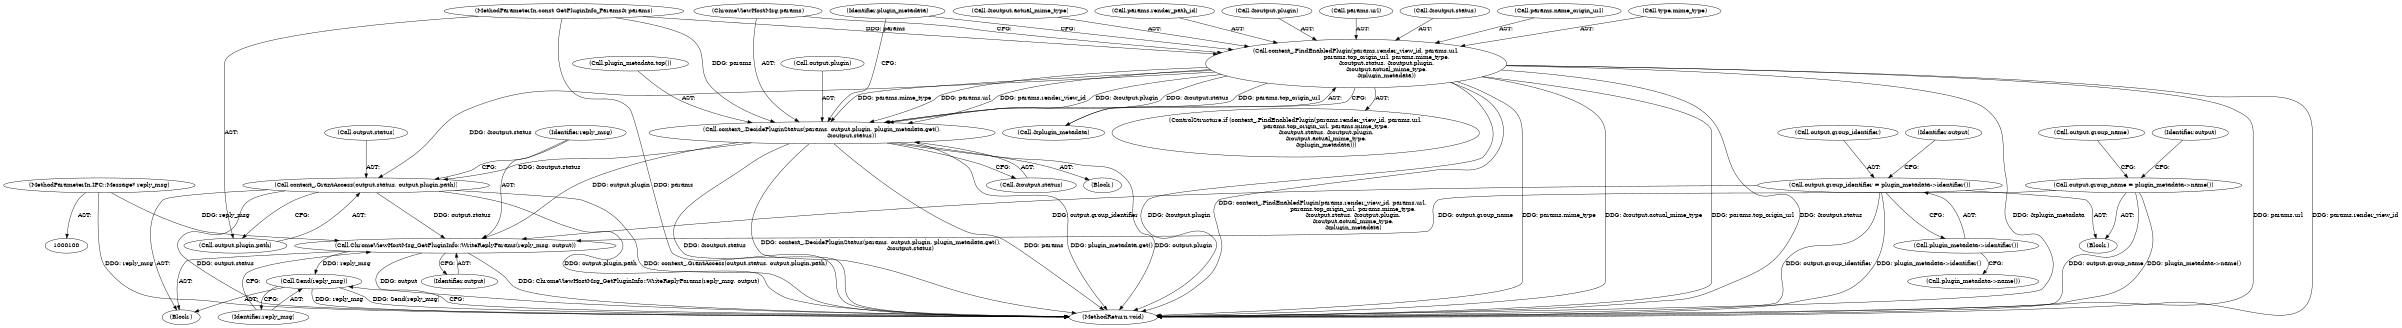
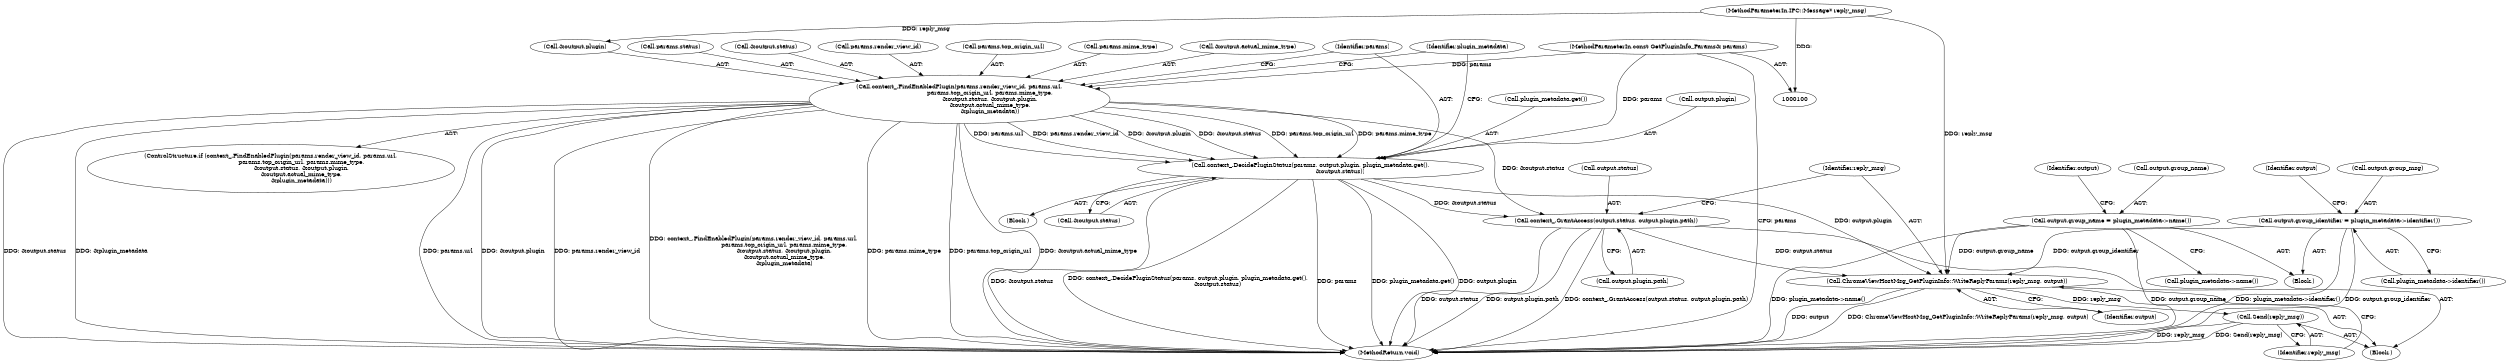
  digraph {
    n1 [label="(Call,ChromeViewHostMsg_GetPluginInfo::WriteReplyParams(reply_msg, output))"]
    n2 [label="(Call,Send(reply_msg))"]
    n3 [label="(Identifier,output)"]
    n4 [label="(MethodReturn,void)"]
    n5 [label="(Block,)"]
    n6 [label="(Identifier,reply_msg)"]
    n7 [label="(MethodParameterIn,IPC::Message* reply_msg)"]
    1000100
    n9 [label="(Call,context_.GrantAccess(output.status, output.plugin.path))"]
    n10 [label="(Call,output.plugin.path)"]
    n11 [label="(Call,context_.DecidePluginStatus(params, output.plugin, plugin_metadata.get(),\n                                &output.status))"]
    n12 [label="(Call,&output.status)"]
    n13 [label="(Block,)"]
    n14 [label="(Call,context_.FindEnabledPlugin(params.render_view_id, params.url,\n                                 params.top_origin_url, params.mime_type,\n                                 &output.status, &output.plugin,\n                                 &output.actual_mime_type,\n                                 &plugin_metadata))"]
-   n15 [label="(Call,&plugin_metadata)"]
    n16 [label="(ControlStructure,if (context_.FindEnabledPlugin(params.render_view_id, params.url,\n                                 params.top_origin_url, params.mime_type,\n                                 &output.status, &output.plugin,\n                                 &output.actual_mime_type,\n                                 &plugin_metadata)))"]
    n17 [label="(MethodParameterIn,const GetPluginInfo_Params& params)"]
    n18 [label="(Call,output.group_name = plugin_metadata->name())"]
    n19 [label="(Call,plugin_metadata->name())"]
    n20 [label="(Block,)"]
    n21 [label="(Call,output.group_identifier = plugin_metadata->identifier())"]
    n22 [label="(Call,plugin_metadata->identifier())"]
-   n23 [label="(Call,params.render_path_id)"]
+   n23 [label="(Call,params.render_view_id)"]
    n24 [label="(Call,&output.plugin)"]
    n25 [label="(Call,output.plugin)"]
-   n26 [label="(Call,params.name_origin_url)"]
-   n27 [label="(Call,type.mime_type)"]
-   n28 [label="(Call,plugin_metadata.top())"]
+   n26 [label="(Call,params.top_origin_url)"]
+   n27 [label="(Call,params.mime_type)"]
+   n28 [label="(Call,plugin_metadata.get())"]
    n29 [label="(Call,&output.actual_mime_type)"]
    n30 [label="(Identifier,plugin_metadata)"]
-   n31 [label="(ChromeViewHostMsg,params)"]
+   n31 [label="(Identifier,params)"]
    n32 [label="(Identifier,output)"]
-   n33 [label="(Call,output.group_identifier)"]
-   n34 [label="(Call,params.url)"]
+   n33 [label="(Call,output.group_msg)"]
+   n34 [label="(Call,params.status)"]
    n35 [label="(Identifier,output)"]
    n36 [label="(Identifier,reply_msg)"]
    n37 [label="(Call,output.status)"]
    n38 [label="(Call,output.group_name)"]
    n39 [label="(Call,&output.status)"]
    n1 -> n2 [label="DDG: reply_msg"]
    n1 -> n3 [label="CFG: "]
    n1 -> n4 [label="DDG: ChromeViewHostMsg_GetPluginInfo::WriteReplyParams(reply_msg, output)"]
    n1 -> n4 [label="DDG: output"]
    n1 -> n5 [label="AST: "]
    n2 -> n4 [label="DDG: reply_msg"]
    n2 -> n4 [label="DDG: Send(reply_msg)"]
    n2 -> n5 [label="AST: "]
    n2 -> n6 [label="CFG: "]
    n3 -> n1 [label="AST: "]
-   n4 -> n2 [label="CFG: "]
    n6 -> n1 [label="CFG: "]
    n6 -> n2 [label="AST: "]
    n7 -> n1 [label="DDG: reply_msg"]
-   n7 -> n4 [label="DDG: reply_msg"]
-   n7 -> 1000100 [label="AST: "]
+   n7 -> n24 [label="DDG: reply_msg"]
+   n7 -> 1000100 [label="DDG: "]
    n9 -> n1 [label="DDG: output.status"]
    n9 -> n4 [label="DDG: context_.GrantAccess(output.status, output.plugin.path)"]
    n9 -> n4 [label="DDG: output.status"]
    n9 -> n4 [label="DDG: output.plugin.path"]
    n9 -> n5 [label="AST: "]
    n9 -> n10 [label="CFG: "]
    n10 -> n9 [label="AST: "]
    n11 -> n1 [label="DDG: output.plugin"]
    n11 -> n4 [label="DDG: plugin_metadata.get()"]
    n11 -> n4 [label="DDG: output.plugin"]
    n11 -> n4 [label="DDG: &output.status"]
    n11 -> n4 [label="DDG: context_.DecidePluginStatus(params, output.plugin, plugin_metadata.get(),\n                                &output.status)"]
    n11 -> n4 [label="DDG: params"]
    n11 -> n9 [label="DDG: &output.status"]
    n11 -> n12 [label="CFG: "]
    n11 -> n13 [label="AST: "]
    n12 -> n11 [label="AST: "]
    n14 -> n4 [label="DDG: &output.plugin"]
    n14 -> n4 [label="DDG: context_.FindEnabledPlugin(params.render_view_id, params.url,\n                                 params.top_origin_url, params.mime_type,\n                                 &output.status, &output.plugin,\n                                 &output.actual_mime_type,\n                                 &plugin_metadata)"]
    n14 -> n4 [label="DDG: params.mime_type"]
    n14 -> n4 [label="DDG: &output.actual_mime_type"]
    n14 -> n4 [label="DDG: params.top_origin_url"]
    n14 -> n4 [label="DDG: &output.status"]
    n14 -> n4 [label="DDG: &plugin_metadata"]
    n14 -> n4 [label="DDG: params.url"]
    n14 -> n4 [label="DDG: params.render_view_id"]
    n14 -> n9 [label="DDG: &output.status"]
    n14 -> n11 [label="DDG: params.top_origin_url"]
    n14 -> n11 [label="DDG: params.mime_type"]
    n14 -> n11 [label="DDG: params.url"]
    n14 -> n11 [label="DDG: params.render_view_id"]
    n14 -> n11 [label="DDG: &output.plugin"]
    n14 -> n11 [label="DDG: &output.status"]
-   n14 -> n15 [label="CFG: "]
    n14 -> n16 [label="AST: "]
-   n15 -> n14 [label="AST: "]
-   n17 -> n4 [label="DDG: params"]
-   n17 -> n10 [label="AST: "]
+   n17 -> n4 [label="CFG: params"]
+   n17 -> 1000100 [label="AST: "]
    n17 -> n11 [label="DDG: params"]
    n17 -> n14 [label="DDG: params"]
    n18 -> n1 [label="DDG: output.group_name"]
    n18 -> n4 [label="DDG: output.group_name"]
    n18 -> n4 [label="DDG: plugin_metadata->name()"]
-   n22 -> n19 [label="CFG: "]
+   n18 -> n19 [label="CFG: "]
    n18 -> n20 [label="AST: "]
    n21 -> n1 [label="DDG: output.group_identifier"]
    n21 -> n4 [label="DDG: plugin_metadata->identifier()"]
    n21 -> n4 [label="DDG: output.group_identifier"]
    n21 -> n20 [label="AST: "]
    n21 -> n22 [label="CFG: "]
    n22 -> n21 [label="AST: "]
    n23 -> n14 [label="AST: "]
    n24 -> n14 [label="AST: "]
    n25 -> n11 [label="AST: "]
    n26 -> n14 [label="AST: "]
    n27 -> n14 [label="AST: "]
    n28 -> n11 [label="AST: "]
    n29 -> n14 [label="AST: "]
    n30 -> n11 [label="CFG: "]
    n30 -> n14 [label="CFG: "]
    n31 -> n11 [label="AST: "]
    n31 -> n14 [label="CFG: "]
    n32 -> n21 [label="CFG: "]
    n33 -> n21 [label="AST: "]
    n34 -> n14 [label="AST: "]
    n35 -> n18 [label="CFG: "]
    n36 -> n1 [label="AST: "]
    n36 -> n9 [label="CFG: "]
    n37 -> n9 [label="AST: "]
-   n38 -> n18 [label="CFG: "]
+   n38 -> n18 [label="AST: "]
    n39 -> n14 [label="AST: "]
  }
